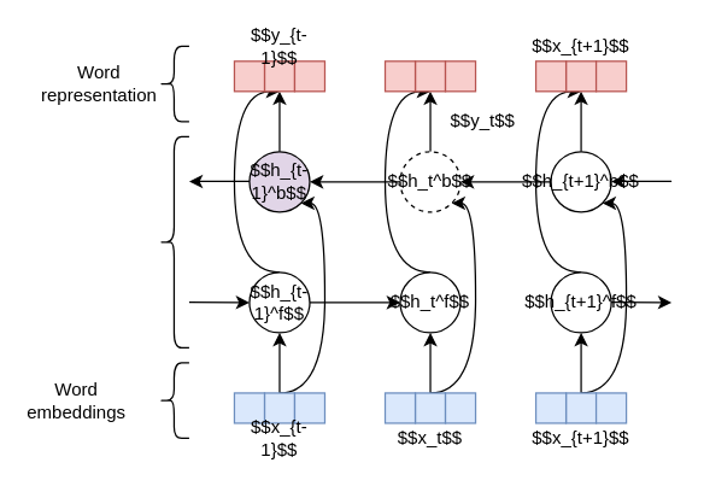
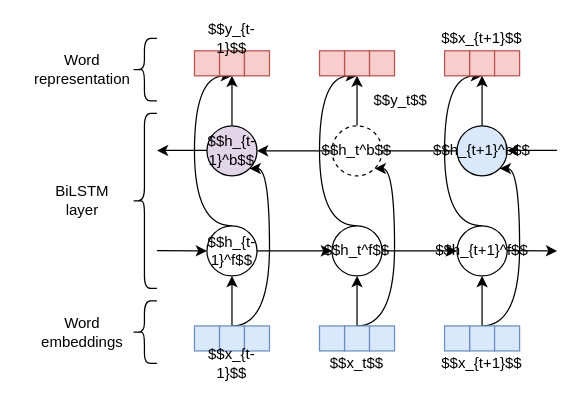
  <mxCell id="0" />
  <mxCell id="1" parent="0" />
  <mxCell id="2" style="edgeStyle=orthogonalEdgeStyle;curved=1;rounded=0;orthogonalLoop=1;jettySize=auto;html=1;exitX=0.5;exitY=0;exitDx=0;exitDy=0;entryX=0.5;entryY=1;entryDx=0;entryDy=0;" edge="1" parent="1" source="3" target="37"><mxGeometry relative="1" as="geometry" /></mxCell>
  <mxCell id="3" value="$$h_{t-1}^b$$" style="ellipse;whiteSpace=wrap;html=1;aspect=fixed;fillColor=#e1d5e7;" vertex="1" parent="1"><mxGeometry x="165" y="100" width="40" height="40" as="geometry" /></mxCell>
  <mxCell id="4" style="edgeStyle=orthogonalEdgeStyle;rounded=0;orthogonalLoop=1;jettySize=auto;html=1;exitX=0;exitY=0.5;exitDx=0;exitDy=0;entryX=1;entryY=0.5;entryDx=0;entryDy=0;" edge="1" parent="1" source="6" target="3"><mxGeometry relative="1" as="geometry" /></mxCell>
  <mxCell id="5" style="edgeStyle=orthogonalEdgeStyle;curved=1;rounded=0;orthogonalLoop=1;jettySize=auto;html=1;exitX=0.5;exitY=0;exitDx=0;exitDy=0;entryX=0.5;entryY=1;entryDx=0;entryDy=0;" edge="1" parent="1" source="6" target="40"><mxGeometry relative="1" as="geometry" /></mxCell>
  <mxCell id="6" value="$$h_t^b$$" style="ellipse;whiteSpace=wrap;html=1;aspect=fixed;dashed=1;" vertex="1" parent="1"><mxGeometry x="265" y="100" width="40" height="40" as="geometry" /></mxCell>
- <mxCell id="7" style="edgeStyle=orthogonalEdgeStyle;rounded=0;orthogonalLoop=1;jettySize=auto;html=1;exitX=0;exitY=0.5;exitDx=0;exitDy=0;entryX=1;entryY=0.5;entryDx=0;entryDy=0;" edge="1" parent="1" source="9" target="6"><mxGeometry relative="1" as="geometry" /></mxCell>
+ <mxCell id="7" style="edgeStyle=orthogonalEdgeStyle;rounded=0;orthogonalLoop=1;jettySize=auto;html=1;exitX=0;exitY=0.5;exitDx=0;exitDy=0;entryX=1;entryY=0.5;entryDx=0;entryDy=0;endArrow=none;" edge="1" parent="1" source="9" target="6"><mxGeometry relative="1" as="geometry" /></mxCell>
  <mxCell id="8" style="edgeStyle=orthogonalEdgeStyle;curved=1;rounded=0;orthogonalLoop=1;jettySize=auto;html=1;exitX=0.5;exitY=0;exitDx=0;exitDy=0;entryX=0.5;entryY=1;entryDx=0;entryDy=0;" edge="1" parent="1" source="9" target="43"><mxGeometry relative="1" as="geometry" /></mxCell>
- <mxCell id="9" value="$$h_{t+1}^b$$" style="ellipse;whiteSpace=wrap;html=1;aspect=fixed;" vertex="1" parent="1"><mxGeometry x="365" y="100" width="40" height="40" as="geometry" /></mxCell>
+ <mxCell id="9" value="$$h_{t+1}^b$$" style="ellipse;whiteSpace=wrap;html=1;aspect=fixed;fillColor=#dae8fc;" vertex="1" parent="1"><mxGeometry x="365" y="100" width="40" height="40" as="geometry" /></mxCell>
  <mxCell id="10" style="edgeStyle=orthogonalEdgeStyle;rounded=0;orthogonalLoop=1;jettySize=auto;html=1;exitX=1;exitY=0.5;exitDx=0;exitDy=0;entryX=0;entryY=0.5;entryDx=0;entryDy=0;" edge="1" parent="1" source="12" target="15"><mxGeometry relative="1" as="geometry" /></mxCell>
  <mxCell id="11" style="edgeStyle=orthogonalEdgeStyle;curved=1;rounded=0;orthogonalLoop=1;jettySize=auto;html=1;exitX=0.5;exitY=0;exitDx=0;exitDy=0;entryX=0.5;entryY=1;entryDx=0;entryDy=0;" edge="1" parent="1" source="12" target="37"><mxGeometry relative="1" as="geometry"><Array as="points"><mxPoint x="155" y="180" /><mxPoint x="155" y="60" /></Array></mxGeometry></mxCell>
  <mxCell id="12" value="$$h_{t-1}^f$$" style="ellipse;whiteSpace=wrap;html=1;aspect=fixed;" vertex="1" parent="1"><mxGeometry x="165" y="180" width="40" height="40" as="geometry" /></mxCell>
+ <mxCell id="13" style="edgeStyle=orthogonalEdgeStyle;rounded=0;orthogonalLoop=1;jettySize=auto;html=1;exitX=1;exitY=0.5;exitDx=0;exitDy=0;entryX=0;entryY=0.5;entryDx=0;entryDy=0;" edge="1" parent="1" source="15" target="17"><mxGeometry relative="1" as="geometry" /></mxCell>
  <mxCell id="14" style="edgeStyle=orthogonalEdgeStyle;curved=1;rounded=0;orthogonalLoop=1;jettySize=auto;html=1;exitX=0.5;exitY=0;exitDx=0;exitDy=0;entryX=0.5;entryY=1;entryDx=0;entryDy=0;" edge="1" parent="1" source="15" target="40"><mxGeometry relative="1" as="geometry"><Array as="points"><mxPoint x="255" y="180" /><mxPoint x="255" y="60" /></Array></mxGeometry></mxCell>
  <mxCell id="15" value="$$h_t^f$$" style="ellipse;whiteSpace=wrap;html=1;aspect=fixed;" vertex="1" parent="1"><mxGeometry x="265" y="180" width="40" height="40" as="geometry" /></mxCell>
  <mxCell id="16" style="edgeStyle=orthogonalEdgeStyle;curved=1;rounded=0;orthogonalLoop=1;jettySize=auto;html=1;exitX=0.5;exitY=0;exitDx=0;exitDy=0;entryX=0.5;entryY=1;entryDx=0;entryDy=0;" edge="1" parent="1" source="17" target="43"><mxGeometry relative="1" as="geometry"><Array as="points"><mxPoint x="355" y="180" /><mxPoint x="355" y="60" /></Array></mxGeometry></mxCell>
  <mxCell id="17" value="$$h_{t+1}^f$$" style="ellipse;whiteSpace=wrap;html=1;aspect=fixed;" vertex="1" parent="1"><mxGeometry x="365" y="180" width="40" height="40" as="geometry" /></mxCell>
  <mxCell id="18" style="edgeStyle=orthogonalEdgeStyle;rounded=0;orthogonalLoop=1;jettySize=auto;html=1;exitX=0.5;exitY=0;exitDx=0;exitDy=0;entryX=0.5;entryY=1;entryDx=0;entryDy=0;" edge="1" parent="1" source="20" target="12"><mxGeometry relative="1" as="geometry" /></mxCell>
  <mxCell id="19" style="edgeStyle=orthogonalEdgeStyle;curved=1;rounded=0;orthogonalLoop=1;jettySize=auto;html=1;exitX=0.5;exitY=0;exitDx=0;exitDy=0;entryX=1;entryY=1;entryDx=0;entryDy=0;" edge="1" parent="1" source="20" target="3"><mxGeometry relative="1" as="geometry"><Array as="points"><mxPoint x="215" y="260" /><mxPoint x="215" y="134" /></Array></mxGeometry></mxCell>
  <mxCell id="20" value="" style="rounded=0;whiteSpace=wrap;html=1;fillColor=#dae8fc;strokeColor=#6c8ebf;" vertex="1" parent="1"><mxGeometry x="175" y="260" width="20" height="20" as="geometry" /></mxCell>
  <mxCell id="21" value="" style="rounded=0;whiteSpace=wrap;html=1;fillColor=#dae8fc;strokeColor=#6c8ebf;" vertex="1" parent="1"><mxGeometry x="155" y="260" width="20" height="20" as="geometry" /></mxCell>
  <mxCell id="22" value="" style="rounded=0;whiteSpace=wrap;html=1;fillColor=#dae8fc;strokeColor=#6c8ebf;" vertex="1" parent="1"><mxGeometry x="195" y="260" width="20" height="20" as="geometry" /></mxCell>
  <mxCell id="23" style="edgeStyle=orthogonalEdgeStyle;rounded=0;orthogonalLoop=1;jettySize=auto;html=1;exitX=0.5;exitY=0;exitDx=0;exitDy=0;entryX=0.5;entryY=1;entryDx=0;entryDy=0;" edge="1" parent="1" source="25" target="15"><mxGeometry relative="1" as="geometry" /></mxCell>
  <mxCell id="24" style="edgeStyle=orthogonalEdgeStyle;curved=1;rounded=0;orthogonalLoop=1;jettySize=auto;html=1;exitX=0.5;exitY=0;exitDx=0;exitDy=0;entryX=1;entryY=1;entryDx=0;entryDy=0;" edge="1" parent="1" source="25" target="6"><mxGeometry relative="1" as="geometry"><Array as="points"><mxPoint x="315" y="260" /><mxPoint x="315" y="134" /></Array></mxGeometry></mxCell>
  <mxCell id="25" value="" style="rounded=0;whiteSpace=wrap;html=1;fillColor=#dae8fc;strokeColor=#6c8ebf;" vertex="1" parent="1"><mxGeometry x="275" y="260" width="20" height="20" as="geometry" /></mxCell>
  <mxCell id="26" value="" style="rounded=0;whiteSpace=wrap;html=1;fillColor=#dae8fc;strokeColor=#6c8ebf;" vertex="1" parent="1"><mxGeometry x="255" y="260" width="20" height="20" as="geometry" /></mxCell>
  <mxCell id="27" value="" style="rounded=0;whiteSpace=wrap;html=1;fillColor=#dae8fc;strokeColor=#6c8ebf;" vertex="1" parent="1"><mxGeometry x="295" y="260" width="20" height="20" as="geometry" /></mxCell>
  <mxCell id="28" style="edgeStyle=orthogonalEdgeStyle;rounded=0;orthogonalLoop=1;jettySize=auto;html=1;exitX=0.5;exitY=0;exitDx=0;exitDy=0;entryX=0.5;entryY=1;entryDx=0;entryDy=0;" edge="1" parent="1" source="30" target="17"><mxGeometry relative="1" as="geometry" /></mxCell>
  <mxCell id="29" style="edgeStyle=orthogonalEdgeStyle;curved=1;rounded=0;orthogonalLoop=1;jettySize=auto;html=1;exitX=0.5;exitY=0;exitDx=0;exitDy=0;entryX=1;entryY=1;entryDx=0;entryDy=0;" edge="1" parent="1" source="30" target="9"><mxGeometry relative="1" as="geometry"><Array as="points"><mxPoint x="415" y="260" /><mxPoint x="415" y="134" /></Array></mxGeometry></mxCell>
  <mxCell id="30" value="" style="rounded=0;whiteSpace=wrap;html=1;fillColor=#dae8fc;strokeColor=#6c8ebf;" vertex="1" parent="1"><mxGeometry x="375" y="260" width="20" height="20" as="geometry" /></mxCell>
  <mxCell id="31" value="" style="rounded=0;whiteSpace=wrap;html=1;fillColor=#dae8fc;strokeColor=#6c8ebf;" vertex="1" parent="1"><mxGeometry x="355" y="260" width="20" height="20" as="geometry" /></mxCell>
  <mxCell id="32" value="" style="rounded=0;whiteSpace=wrap;html=1;fillColor=#dae8fc;strokeColor=#6c8ebf;" vertex="1" parent="1"><mxGeometry x="395" y="260" width="20" height="20" as="geometry" /></mxCell>
  <mxCell id="33" style="edgeStyle=orthogonalEdgeStyle;rounded=0;orthogonalLoop=1;jettySize=auto;html=1;entryX=1;entryY=0.5;entryDx=0;entryDy=0;" edge="1" parent="1"><mxGeometry relative="1" as="geometry"><mxPoint x="445" y="120" as="sourcePoint" /><mxPoint x="405" y="119.71" as="targetPoint" /><Array as="points"><mxPoint x="405" y="120" /></Array></mxGeometry></mxCell>
  <mxCell id="34" style="edgeStyle=orthogonalEdgeStyle;rounded=0;orthogonalLoop=1;jettySize=auto;html=1;entryX=1;entryY=0.5;entryDx=0;entryDy=0;" edge="1" parent="1"><mxGeometry relative="1" as="geometry"><mxPoint x="165" y="120" as="sourcePoint" /><mxPoint x="125" y="119.71" as="targetPoint" /><Array as="points"><mxPoint x="125" y="120" /></Array></mxGeometry></mxCell>
  <mxCell id="35" style="edgeStyle=orthogonalEdgeStyle;rounded=0;orthogonalLoop=1;jettySize=auto;html=1;entryX=1;entryY=0.5;entryDx=0;entryDy=0;" edge="1" parent="1"><mxGeometry relative="1" as="geometry"><mxPoint x="405" y="199.71" as="sourcePoint" /><mxPoint x="445" y="200" as="targetPoint" /><Array as="points"><mxPoint x="405" y="200" /></Array></mxGeometry></mxCell>
  <mxCell id="36" style="edgeStyle=orthogonalEdgeStyle;rounded=0;orthogonalLoop=1;jettySize=auto;html=1;entryX=1;entryY=0.5;entryDx=0;entryDy=0;" edge="1" parent="1"><mxGeometry relative="1" as="geometry"><mxPoint x="125" y="199.71" as="sourcePoint" /><mxPoint x="165" y="200" as="targetPoint" /><Array as="points"><mxPoint x="125" y="200" /></Array></mxGeometry></mxCell>
  <mxCell id="37" value="" style="rounded=0;whiteSpace=wrap;html=1;fillColor=#f8cecc;strokeColor=#b85450;" vertex="1" parent="1"><mxGeometry x="175" y="40" width="20" height="20" as="geometry" /></mxCell>
  <mxCell id="38" value="" style="rounded=0;whiteSpace=wrap;html=1;fillColor=#f8cecc;strokeColor=#b85450;" vertex="1" parent="1"><mxGeometry x="195" y="40" width="20" height="20" as="geometry" /></mxCell>
  <mxCell id="39" value="" style="rounded=0;whiteSpace=wrap;html=1;fillColor=#f8cecc;strokeColor=#b85450;" vertex="1" parent="1"><mxGeometry x="155" y="40" width="20" height="20" as="geometry" /></mxCell>
  <mxCell id="40" value="" style="rounded=0;whiteSpace=wrap;html=1;fillColor=#f8cecc;strokeColor=#b85450;" vertex="1" parent="1"><mxGeometry x="275" y="40" width="20" height="20" as="geometry" /></mxCell>
  <mxCell id="41" value="" style="rounded=0;whiteSpace=wrap;html=1;fillColor=#f8cecc;strokeColor=#b85450;" vertex="1" parent="1"><mxGeometry x="295" y="40" width="20" height="20" as="geometry" /></mxCell>
  <mxCell id="42" value="" style="rounded=0;whiteSpace=wrap;html=1;fillColor=#f8cecc;strokeColor=#b85450;" vertex="1" parent="1"><mxGeometry x="255" y="40" width="20" height="20" as="geometry" /></mxCell>
  <mxCell id="43" value="" style="rounded=0;whiteSpace=wrap;html=1;fillColor=#f8cecc;strokeColor=#b85450;" vertex="1" parent="1"><mxGeometry x="375" y="40" width="20" height="20" as="geometry" /></mxCell>
  <mxCell id="44" value="" style="rounded=0;whiteSpace=wrap;html=1;fillColor=#f8cecc;strokeColor=#b85450;" vertex="1" parent="1"><mxGeometry x="355" y="40" width="20" height="20" as="geometry" /></mxCell>
  <mxCell id="45" value="" style="rounded=0;whiteSpace=wrap;html=1;fillColor=#f8cecc;strokeColor=#b85450;" vertex="1" parent="1"><mxGeometry x="395" y="40" width="20" height="20" as="geometry" /></mxCell>
  <mxCell id="46" value="$$x_{t-1}$$" style="text;html=1;strokeColor=none;fillColor=none;align=center;verticalAlign=middle;whiteSpace=wrap;rounded=0;" vertex="1" parent="1"><mxGeometry x="155" y="280" width="60" height="20" as="geometry" /></mxCell>
  <mxCell id="47" value="$$x_t$$" style="text;html=1;strokeColor=none;fillColor=none;align=center;verticalAlign=middle;whiteSpace=wrap;rounded=0;" vertex="1" parent="1"><mxGeometry x="255" y="280" width="60" height="20" as="geometry" /></mxCell>
  <mxCell id="48" value="$$x_{t+1}$$" style="text;html=1;strokeColor=none;fillColor=none;align=center;verticalAlign=middle;whiteSpace=wrap;rounded=0;" vertex="1" parent="1"><mxGeometry x="355" y="280" width="60" height="20" as="geometry" /></mxCell>
  <mxCell id="49" value="$$y_{t-1}$$" style="text;html=1;strokeColor=none;fillColor=none;align=center;verticalAlign=middle;whiteSpace=wrap;rounded=0;" vertex="1" parent="1"><mxGeometry x="155" y="20" width="60" height="20" as="geometry" /></mxCell>
  <mxCell id="50" value="$$y_t$$" style="text;html=1;strokeColor=none;fillColor=none;align=center;verticalAlign=middle;whiteSpace=wrap;rounded=0;" vertex="1" parent="1"><mxGeometry x="290" y="70" width="60" height="20" as="geometry" /></mxCell>
  <mxCell id="51" value="$$x_{t+1}$$" style="text;html=1;strokeColor=none;fillColor=none;align=center;verticalAlign=middle;whiteSpace=wrap;rounded=0;" vertex="1" parent="1"><mxGeometry x="355" y="20" width="60" height="20" as="geometry" /></mxCell>
  <mxCell id="52" value="" style="shape=curlyBracket;whiteSpace=wrap;html=1;rounded=1;" vertex="1" parent="1"><mxGeometry x="105" y="240" width="20" height="50" as="geometry" /></mxCell>
  <mxCell id="53" value="" style="shape=curlyBracket;whiteSpace=wrap;html=1;rounded=1;" vertex="1" parent="1"><mxGeometry x="105" y="90" width="20" height="140" as="geometry" /></mxCell>
  <mxCell id="54" value="" style="shape=curlyBracket;whiteSpace=wrap;html=1;rounded=1;" vertex="1" parent="1"><mxGeometry x="105" y="30" width="20" height="50" as="geometry" /></mxCell>
- <mxCell id="55" value="Word&lt;br&gt;embeddings" style="text;html=1;align=center;verticalAlign=middle;resizable=0;points=[];autosize=1;strokeColor=none;fillColor=none;" vertex="1" parent="1"><mxGeometry x="10" y="250" width="80" height="30" as="geometry" /></mxCell>
+ <mxCell id="55" value="Word&lt;br&gt;embeddings" style="text;html=1;align=center;verticalAlign=middle;resizable=0;points=[];autosize=1;strokeColor=none;fillColor=none;" vertex="1" parent="1"><mxGeometry x="25" y="250" width="80" height="30" as="geometry" /></mxCell>
+ <mxCell id="56" value="BiLSTM&lt;br&gt;layer" style="text;html=1;align=center;verticalAlign=middle;resizable=0;points=[];autosize=1;strokeColor=none;fillColor=none;" vertex="1" parent="1"><mxGeometry x="35" y="145" width="60" height="30" as="geometry" /></mxCell>
  <mxCell id="57" value="Word&lt;br&gt;representation" style="text;html=1;align=center;verticalAlign=middle;resizable=0;points=[];autosize=1;strokeColor=none;fillColor=none;" vertex="1" parent="1"><mxGeometry x="20" y="40" width="90" height="30" as="geometry" /></mxCell>
